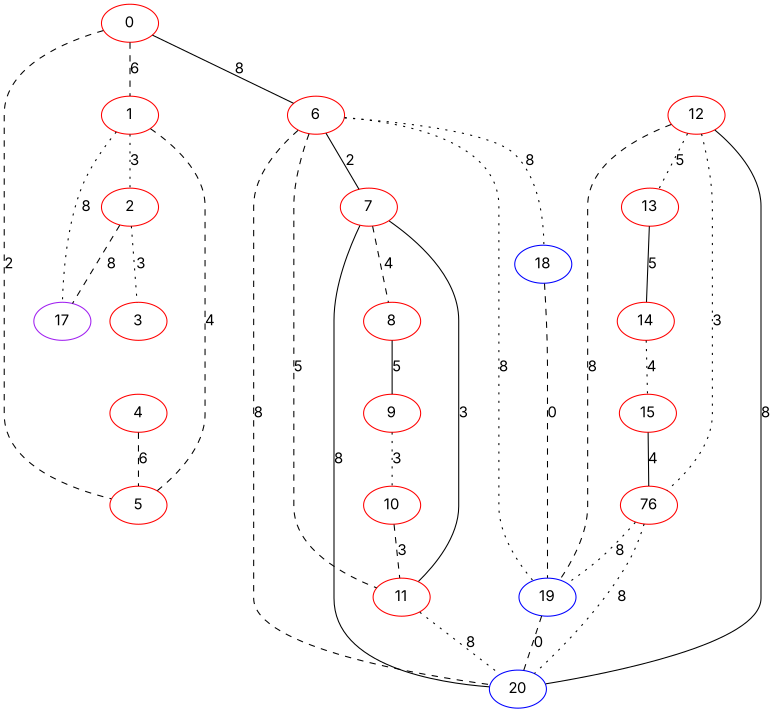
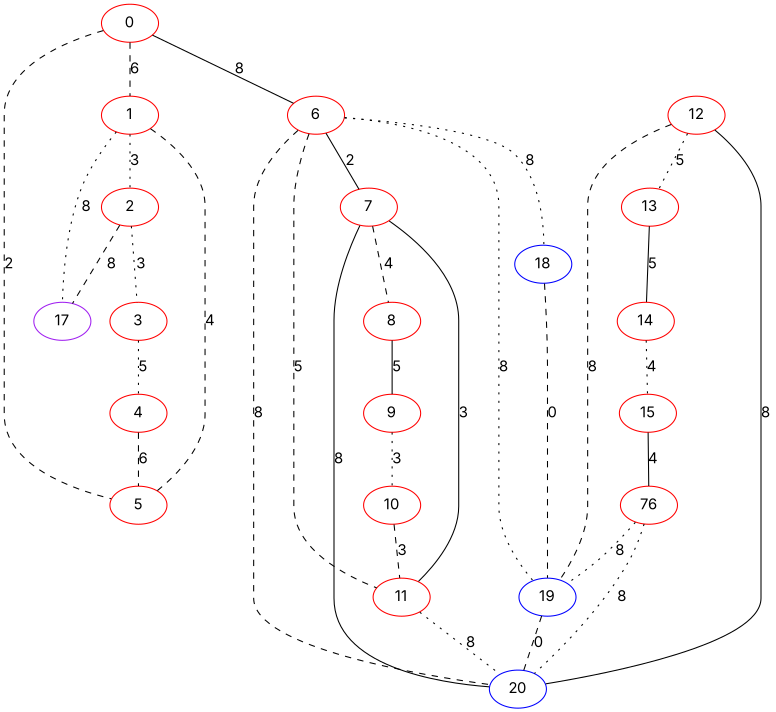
  graph {
    fontname=Inter
    node [color=red fontname=Inter weight=1]
    edge [fontname=Inter style=dotted]
    0
    1
    5
    6
    2
    17 [color=purple weight=4]
    18 [color=blue weight=3]
    19 [color=blue weight=3]
    3
    4
    7
    11
    20 [color=blue weight=3]
    8
    9
    10
    12
    13
    n19 [label=76]
    14
    15
    0 -- 1 [label=6 style=dashed]
    0 -- 5 [label=2 style=dashed]
    0 -- 6 [label=8 style=solid]
    1 -- 5 [label=4 style=dashed]
    1 -- 2 [label=3]
    1 -- 17 [label=8]
    6 -- 18 [label=8]
    6 -- 19 [label=8]
    6 -- 7 [label=2 style=solid]
    6 -- 11 [label=5 style=dashed]
    6 -- 20 [label=8 style=dashed]
    2 -- 17 [label=8 style=dashed]
    2 -- 3 [label=3]
    18 -- 19 [label=0 style=dashed]
    19 -- 20 [label=0 style=dashed]
+   3 -- 4 [label=5]
    4 -- 5 [label=6 style=dashed]
    7 -- 11 [label=3 style=solid]
    7 -- 20 [label=8 style=solid]
    7 -- 8 [label=4 style=dashed]
    11 -- 20 [label=8]
    8 -- 9 [label=5 style=solid]
    9 -- 10 [label=3]
    10 -- 11 [label=3 style=dashed]
    12 -- 19 [label=8 style=dashed]
    12 -- 20 [label=8 style=solid]
    12 -- 13 [label=5]
-   12 -- n19 [label=3]
    13 -- 14 [label=5 style=solid]
    n19 -- 19 [label=8]
    n19 -- 20 [label=8]
    14 -- 15 [label=4]
    15 -- n19 [label=4 style=solid]
  }
